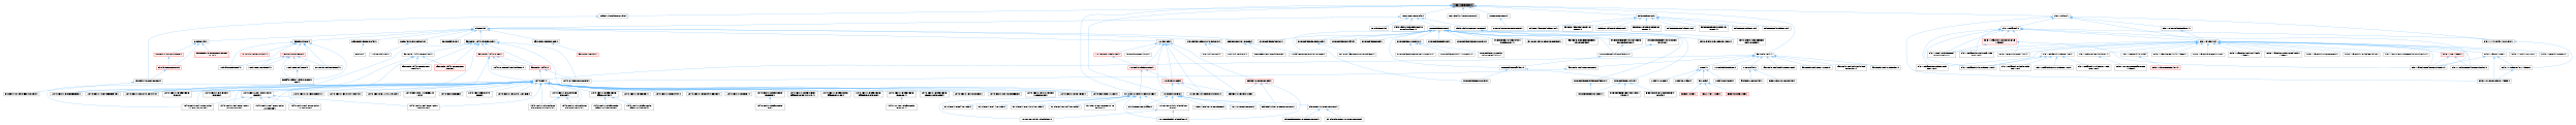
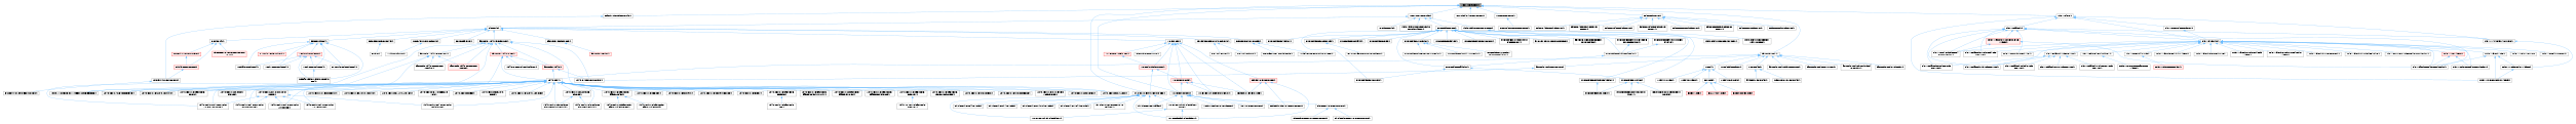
  digraph {
    fontname="DejaVu Sans"
    node [color=grey40 fillcolor=white fontname="DejaVu Sans" fontsize=10 shape=box style=filled]
    edge [color=steelblue1 dir=back fontname="DejaVu Sans" fontsize=10 labelfontname=Helvetica labelfontsize=10 style=solid]
    n1 [color=gray40 fillcolor=grey60 fontcolor=black height=0.2 label="WeakInterfacePtr.h" width=0.4]
    n2 [height=0.2 label="ActorInstanceHandle.h" width=0.4]
    n3 [height=0.2 label="MoverComponent.h" width=0.4]
    n4 [height=0.2 label="PhysicsMoverSimulationTypes.h" width=0.4]
    n5 [height=0.2 label="AssetDragDropOp.h" width=0.4]
    n6 [height=0.2 label="CrowdFollowingComponent.h" width=0.4]
    n7 [height=0.2 label="EpicRtcObserver.h" width=0.4]
    n8 [height=0.2 label="GameplayTask.h" width=0.4]
    n9 [height=0.2 label="RigVMClient.h" width=0.4]
    n10 [height=0.2 label="SafePhysicsObjectHandle.h" width=0.4]
    n11 [height=0.2 label="HitResult.h" width=0.4]
    n12 [height=0.2 label="LightWeightInstanceBlueprint\lFunctionLibrary.h" width=0.4]
    n13 [height=0.2 label="LightWeightInstanceManager.h" width=0.4]
    n14 [height=0.2 label="OverlapResult.h" width=0.4]
    n15 [height=0.2 label="SmartObjectTypes.h" width=0.4]
    n16 [height=0.2 label="CharacterMoverComponent.h" width=0.4]
    n17 [height=0.2 label="MotionWarpingMoverAdapter.h" width=0.4]
    n18 [height=0.2 label="MoverNetworkPhysicsLiaison\lBase.h" width=0.4]
    n19 [height=0.2 label="NavMoverComponent.h" width=0.4]
    n20 [height=0.2 label="PathedPhysicsMoverComponent.h" width=0.4]
    n21 [height=0.2 label="PhysicsStanceModifier.h" width=0.4]
    n22 [height=0.2 label="MoverNetworkPhysicsLiaison.h" width=0.4]
    n23 [height=0.2 label="MoverPathedPhysicsLiaison.h" width=0.4]
    n24 [height=0.2 label="PhysicsDrivenFallingMode.h" width=0.4]
    n25 [height=0.2 label="PhysicsDrivenFlyingMode.h" width=0.4]
    n26 [height=0.2 label="PhysicsDrivenSwimmingMode.h" width=0.4]
    n27 [height=0.2 label="PhysicsDrivenWalkingMode.h" width=0.4]
    n28 [height=0.2 label="PhysicsMoverManagerAsync\lCallback.h" width=0.4]
    n29 [height=0.2 label="ExternalContentDragDropOp.h" width=0.4]
    n30 [height=0.2 label="EpicRtcAudioTrackObserver.h" width=0.4]
    n31 [height=0.2 label="EpicRtcAudioTrackObserver\lFactory.h" width=0.4]
    n32 [height=0.2 label="EpicRtcDataTrackObserver.h" width=0.4]
    n33 [height=0.2 label="EpicRtcDataTrackObserver\lFactory.h" width=0.4]
    n34 [height=0.2 label="EpicRtcRoomObserver.h" width=0.4]
    n35 [height=0.2 label="EpicRtcSessionObserver.h" width=0.4]
    n36 [height=0.2 label="EpicRtcVideoTrackObserver.h" width=0.4]
    n37 [height=0.2 label="EpicRtcVideoTrackObserver\lFactory.h" width=0.4]
    n38 [height=0.2 label="AbilityTask.h" width=0.4]
    n39 [height=0.2 label="AIController.h" width=0.4]
    n40 [height=0.2 label="AITask.h" width=0.4]
    n41 [height=0.2 label="GameplayTask_ClaimResource.h" width=0.4]
    n42 [height=0.2 label="GameplayTask_SpawnActor.h" width=0.4]
    n43 [height=0.2 label="GameplayTask_TimeLimited\lExecution.h" width=0.4]
    n44 [height=0.2 label="GameplayTask_WaitDelay.h" width=0.4]
    n45 [height=0.2 label="GameplayTasksComponent.h" width=0.4]
    n46 [height=0.2 label="UnrealEdSharedPCH.h" width=0.4]
    n47 [height=0.2 label="RigVMBlueprint.h" width=0.4]
    n48 [height=0.2 label="SRigVMSwapFunctionsWidget.h" width=0.4]
    n49 [height=0.2 label="RigVMEdGraph.h" width=0.4]
    n50 [height=0.2 label="RigVMMinimalEnvironment.h" width=0.4]
    n51 [height=0.2 label="RigVMExternalDependency.h" width=0.4]
    n52 [height=0.2 label="ClusterUnionComponent.h" width=0.4]
    n53 [height=0.2 label="BaseBrushTool.h" width=0.4]
    n54 [height=0.2 label="DamageEvents.h" width=0.4]
    n55 [height=0.2 label="DebugCameraController.h" width=0.4]
    n56 [height=0.2 label="DragAlignmentMechanic.h" width=0.4]
    n57 [height=0.2 label="GameplayAbilityTargetTypes.h" width=0.4]
    n58 [height=0.2 label="GameplayStaticsTypes.h" width=0.4]
    n59 [height=0.2 label="MoverTypes.h" width=0.4]
    n60 [height=0.2 label="OverlapInfo.h" width=0.4]
    n61 [height=0.2 label="PlaneDistanceFromHitMechanic.h" width=0.4]
    n62 [height=0.2 label="SceneSnappingManager.h" width=0.4]
    n63 [height=0.2 label="LightWeightInstanceStatic\lMeshManager.h" width=0.4]
    n64 [height=0.2 label="LightWeightInstanceSubsystem.h" width=0.4]
    n65 [height=0.2 label="EnvQueryItemType_SmartObject.h" width=0.4]
    n66 [height=0.2 label="GameplayDebuggerCategory\l_SmartObject.h" width=0.4]
    n67 [height=0.2 label="SmartObjectAnnotation.h" width=0.4]
    n68 [height=0.2 label="SmartObjectBindingCollection.h" width=0.4]
    n69 [height=0.2 label="SmartObjectDefinition.h" width=0.4]
    n70 [height=0.2 label="SmartObjectComponent.h" width=0.4]
    n71 [height=0.2 label="SmartObjectRuntime.h" width=0.4]
    n72 [height=0.2 label="SmartObjectCollection.h" width=0.4]
    n73 [height=0.2 label="SmartObjectDefinitionBindable\lStructDescriptor.h" width=0.4]
    n74 [height=0.2 label="SmartObjectDefinitionProperty\lBinding.h" width=0.4]
    n75 [height=0.2 label="SmartObjectHashGrid.h" width=0.4]
    n76 [height=0.2 label="SmartObjectOctree.h" width=0.4]
    n77 [height=0.2 label="SmartObjectPersistentCollection.h" width=0.4]
    n78 [height=0.2 label="SmartObjectRequestTypes.h" width=0.4]
    n79 [height=0.2 label="SmartObjectSettings.h" width=0.4]
    n80 [height=0.2 label="SmartObjectUserComponent.h" width=0.4]
    n81 [height=0.2 label="SmartObjectWorldCondition\lSlotTagQuery.h" width=0.4]
    n82 [height=0.2 label="DataflowEditorWeightMapPaint\lTool.h" width=0.4]
    n83 [color=red fillcolor="#FFF0F0" height=0.2 label="DynamicMeshBrushTool.h" width=0.4]
    n84 [height=0.2 label="DynamicMeshSculptTool.h" width=0.4]
    n85 [height=0.2 label="MeshGroupPaintTool.h" width=0.4]
    n86 [color=red fillcolor="#FFF0F0" height=0.2 label="MeshSculptToolBase.h" width=0.4]
    n87 [height=0.2 label="MeshVertexPaintTool.h" width=0.4]
    n88 [height=0.2 label="MeshVertexSculptTool.h" width=0.4]
    n89 [height=0.2 label="Engine.h" width=0.4]
    n90 [height=0.2 label="MultiTransformer.h" width=0.4]
    n91 [height=0.2 label="AbilitySystemComponent.h" width=0.4]
    n92 [height=0.2 label="AbilityTask_ApplyRootMotion\lMoveToActorForce.h" width=0.4]
    n93 [height=0.2 label="AbilityTask_SpawnActor.h" width=0.4]
    n94 [color=red fillcolor="#FFF0F0" height=0.2 label="GameplayAbility.h" width=0.4]
    n95 [height=0.2 label="GameplayAbilityTargetActor.h" width=0.4]
    n96 [height=0.2 label="GameplayAbilityTargetActor\l_Radius.h" width=0.4]
    n97 [color=red fillcolor="#FFF0F0" height=0.2 label="GameplayAbilityTargetActor\l_Trace.h" width=0.4]
    n98 [color=red fillcolor="#FFF0F0" height=0.2 label="GameplayAbilityTypes.h" width=0.4]
    n99 [height=0.2 label="AbilityTask_WaitAbilityCommit.h" width=0.4]
    n100 [color=red fillcolor="#FFF0F0" height=0.2 label="GameplayStatics.h" width=0.4]
    n101 [height=0.2 label="ChaosCharacterInputs.h" width=0.4]
    n102 [color=red fillcolor="#FFF0F0" height=0.2 label="MovementMode.h" width=0.4]
    n103 [height=0.2 label="MoverNetworkPredictionLiaison.h" width=0.4]
    n104 [height=0.2 label="PathedMovementMode.h" width=0.4]
    n105 [color=red fillcolor="#FFF0F0" height=0.2 label="MoverDataModelTypes.h" width=0.4]
    n106 [color=red fillcolor="#FFF0F0" height=0.2 label="MoverSimulationTypes.h" width=0.4]
    n107 [color=red fillcolor="#FFF0F0" height=0.2 label="PathedMovementTypes.h" width=0.4]
    n108 [color=red fillcolor="#FFF0F0" height=0.2 label="CharacterMovementComponent\lAsync.h" width=0.4]
    n109 [color=red fillcolor="#FFF0F0" height=0.2 label="PrimitiveComponent.h" width=0.4]
    n110 [color=red fillcolor="#FFF0F0" height=0.2 label="ScopedMovementUpdate.h" width=0.4]
    n111 [height=0.2 label="DrawPolyPathTool.h" width=0.4]
    n112 [height=0.2 label="DrawPolygonTool.h" width=0.4]
    n113 [height=0.2 label="ModelingSceneSnappingManager.h" width=0.4]
    n114 [height=0.2 label="SceneGeometrySpatialCache.h" width=0.4]
    n115 [height=0.2 label="AbilitySystemBlueprintLibrary.h" width=0.4]
    n116 [height=0.2 label="AbilityTask_VisualizeTargeting.h" width=0.4]
-   n117 [height=0.2 label="AbilityTask_WaitTargetData.h" width=0.4]
+   n117 [height=0.2 label="SRigVMNodePreviewWidget_WaitTargetData.h" width=0.4]
    n118 [height=0.2 label="AbilityTask_WaitGameplay\lEvent.h" width=0.4]
    n119 [height=0.2 label="AbilityTask_ApplyRootMotion\lConstantForce.h" width=0.4]
    n120 [height=0.2 label="AbilityTask_ApplyRootMotion\lJumpForce.h" width=0.4]
    n121 [height=0.2 label="AbilityTask_ApplyRootMotion\lMoveToForce.h" width=0.4]
    n122 [height=0.2 label="AbilityTask_ApplyRootMotion\lRadialForce.h" width=0.4]
    n123 [height=0.2 label="AbilityTask_ApplyRootMotion\l_Base.h" width=0.4]
    n124 [height=0.2 label="AbilityTask_MoveToLocation.h" width=0.4]
    n125 [height=0.2 label="AbilityTask_NetworkSyncPoint.h" width=0.4]
    n126 [height=0.2 label="AbilityTask_PlayAnimAndWait.h" width=0.4]
    n127 [height=0.2 label="AbilityTask_PlayMontageAnd\lWait.h" width=0.4]
    n128 [height=0.2 label="AbilityTask_Repeat.h" width=0.4]
    n129 [height=0.2 label="AbilityTask_StartAbility\lState.h" width=0.4]
    n130 [height=0.2 label="AbilityTask_WaitAbilityActivate.h" width=0.4]
    n131 [height=0.2 label="AbilityTask_WaitAttribute\lChange.h" width=0.4]
    n132 [height=0.2 label="AbilityTask_WaitAttribute\lChangeRatioThreshold.h" width=0.4]
    n133 [height=0.2 label="AbilityTask_WaitAttribute\lChangeThreshold.h" width=0.4]
    n134 [height=0.2 label="AbilityTask_WaitCancel.h" width=0.4]
    n135 [height=0.2 label="AbilityTask_WaitConfirm.h" width=0.4]
    n136 [height=0.2 label="AbilityTask_WaitConfirmCancel.h" width=0.4]
    n137 [height=0.2 label="AbilityTask_WaitDelay.h" width=0.4]
    n138 [height=0.2 label="AbilityTask_WaitGameplay\lEffectApplied.h" width=0.4]
    n139 [height=0.2 label="AbilityTask_WaitGameplay\lEffectBlockedImmunity.h" width=0.4]
    n140 [height=0.2 label="AbilityTask_WaitGameplay\lEffectRemoved.h" width=0.4]
    n141 [height=0.2 label="AbilityTask_WaitGameplay\lEffectStackChange.h" width=0.4]
    n142 [height=0.2 label="AbilityTask_WaitGameplay\lTagBase.h" width=0.4]
    n143 [height=0.2 label="AbilityTask_WaitGameplay\lTagCountChanged.h" width=0.4]
    n144 [height=0.2 label="AbilityTask_WaitGameplay\lTagQuery.h" width=0.4]
    n145 [height=0.2 label="AbilityTask_WaitInputPress.h" width=0.4]
    n146 [height=0.2 label="AbilityTask_WaitInputRelease.h" width=0.4]
    n147 [height=0.2 label="AbilityTask_WaitMovement\lModeChange.h" width=0.4]
    n148 [height=0.2 label="AbilityTask_WaitOverlap.h" width=0.4]
    n149 [height=0.2 label="AbilityTask_WaitVelocity\lChange.h" width=0.4]
    n150 [height=0.2 label="AbilityTask_WaitGameplay\lEffectApplied_Self.h" width=0.4]
    n151 [height=0.2 label="AbilityTask_WaitGameplay\lEffectApplied_Target.h" width=0.4]
    n152 [height=0.2 label="AbilityTask_WaitGameplay\lTag.h" width=0.4]
    n153 [height=0.2 label="AbilityAsync_WaitGameplay\lTagQuery.h" width=0.4]
    n154 [height=0.2 label="ChaosCharacterMoverComponent.h" width=0.4]
    n155 [height=0.2 label="PhysicsCharacterMoverComponent.h" width=0.4]
    n156 [height=0.2 label="ClusterUnionVehicleComponent.h" width=0.4]
    n157 [height=0.2 label="SmartObjectAnnotation\l_SlotUserCollision.h" width=0.4]
    n158 [height=0.2 label="SmartObjectSlotEntranceAnnotation.h" width=0.4]
    n159 [height=0.2 label="SmartObjectSlotLinkAnnotation.h" width=0.4]
    n160 [height=0.2 label="BlackboardKeyType_SOClaim\lHandle.h" width=0.4]
    n161 [height=0.2 label="SmartObjectBlueprintFunction\lLibrary.h" width=0.4]
    n162 [height=0.2 label="SmartObjectSubsystem.h" width=0.4]
    n163 [height=0.2 label="EnvQueryGenerator_SmartObjects.h" width=0.4]
    n164 [height=0.2 label="DetourCrowdAIController.h" width=0.4]
    n165 [height=0.2 label="GridPathAIController.h" width=0.4]
    n166 [height=0.2 label="AITask_LockLogic.h" width=0.4]
    n167 [height=0.2 label="AITask_MoveTo.h" width=0.4]
    n168 [height=0.2 label="AITask_RunEQS.h" width=0.4]
    n169 [height=0.2 label="BTNode.h" width=0.4]
    n170 [color=red fillcolor="#FFF0F0" height=0.2 label="BTAuxiliaryNode.h" width=0.4]
    n171 [color=red fillcolor="#FFF0F0" height=0.2 label="BTCompositeNode.h" width=0.4]
    n172 [color=red fillcolor="#FFF0F0" height=0.2 label="BTTaskNode.h" width=0.4]
    n173 [height=0.2 label="RigVMCommentNodeDetailCustomization.h" width=0.4]
    n174 [height=0.2 label="RigVMEdGraphFunctionRefNode\lSpawner.h" width=0.4]
    n175 [height=0.2 label="RigVMEdGraphNodeSpawner.h" width=0.4]
    n176 [height=0.2 label="RigVMEdGraphUnitNodeSpawner.h" width=0.4]
    n177 [height=0.2 label="RigVMEditorBlueprintLibrary.h" width=0.4]
    n178 [height=0.2 label="RigVMGraphDetailCustomization.h" width=0.4]
    n179 [height=0.2 label="RigVMLocalVariableDetail\lCustomization.h" width=0.4]
    n180 [height=0.2 label="RigVMTreeToolkitNode.h" width=0.4]
    n181 [height=0.2 label="RigVMVariantDetailCustomization.h" width=0.4]
    n182 [height=0.2 label="SRigVMActionMenu.cpp" width=0.4]
    n183 [height=0.2 label="SRigVMDetailsInspector.h" width=0.4]
    n184 [height=0.2 label="SRigVMExecutionStackView.h" width=0.4]
    n185 [height=0.2 label="SRigVMGraphBreakLinksWidget.h" width=0.4]
    n186 [height=0.2 label="SRigVMGraphChangePinType.h" width=0.4]
    n187 [height=0.2 label="SRigVMGraphFunctionBulkEdit\lWidget.h" width=0.4]
    n188 [height=0.2 label="SRigVMGraphFunctionLocalization\lWidget.h" width=0.4]
    n189 [height=0.2 label="SRigVMGraphNode.h" width=0.4]
    n190 [height=0.2 label="SRigVMGraphPinUserDataPath.h" width=0.4]
    n191 [height=0.2 label="SRigVMGraphPinVariableBinding.h" width=0.4]
    n192 [color=red fillcolor="#FFF0F0" height=0.2 label="SRigVMLogWidget.h" width=0.4]
    n193 [height=0.2 label="RigVMEdGraphTemplateNode\lSpawner.h" width=0.4]
    n194 [color=red fillcolor="#FFF0F0" height=0.2 label="SRigVMGraphPinNameListValue\lWidget.h" width=0.4]
    n195 [height=0.2 label="SRigVMNodePreviewWidget.h" width=0.4]
    n196 [height=0.2 label="RigVMEdGraphEnumNodeSpawner.h" width=0.4]
    n197 [height=0.2 label="RigVMEdGraphInvokeEntryNode\lSpawner.h" width=0.4]
    n198 [height=0.2 label="RigVMEdGraphVariableNode\lSpawner.h" width=0.4]
    n199 [height=0.2 label="SRigVMSwapAssetReferences\lWidget.h" width=0.4]
    n200 [color=red fillcolor="#FFF0F0" height=0.2 label="SRigVMChangesTreeView.h" width=0.4]
    n1 -> n2
    n1 -> n3
    n1 -> n4
    n1 -> n5
    n1 -> n6
    n1 -> n7
    n1 -> n8
    n1 -> n9
    n1 -> n10
    n2 -> n11
    n2 -> n12
    n2 -> n13
    n2 -> n14
    n2 -> n15
    n3 -> n16
    n3 -> n17
    n3 -> n18
    n3 -> n19
    n3 -> n20
    n3 -> n21
    n4 -> n18
    n4 -> n21
    n4 -> n22
    n4 -> n23
    n4 -> n24
    n4 -> n25
    n4 -> n26
    n4 -> n27
    n4 -> n28
    n5 -> n29
    n7 -> n30
    n7 -> n31
    n7 -> n32
    n7 -> n33
    n7 -> n34
    n7 -> n35
    n7 -> n36
    n7 -> n37
    n8 -> n38
    n8 -> n39
    n8 -> n40
    n8 -> n41
    n8 -> n42
    n8 -> n43
    n8 -> n44
    n8 -> n45
    n8 -> n46
    n9 -> n47
    n9 -> n48
    n9 -> n49
    n9 -> n50
    n9 -> n51
    n10 -> n52
    n11 -> n53
    n11 -> n54
    n11 -> n55
    n11 -> n56
    n11 -> n57
    n11 -> n58
    n11 -> n59
    n11 -> n60
    n11 -> n61
    n11 -> n62
    n13 -> n63
    n13 -> n64
    n15 -> n65
    n15 -> n66
    n15 -> n67
    n15 -> n68
    n15 -> n69
    n15 -> n70
    n15 -> n71
    n15 -> n72
    n15 -> n73
    n15 -> n74
    n15 -> n75
    n15 -> n76
    n15 -> n77
    n15 -> n78
    n15 -> n79
    n15 -> n80
    n15 -> n81
    n16 -> n154
    n16 -> n155
    n18 -> n22
    n18 -> n23
    n38 -> n92
    n38 -> n93
    n38 -> n99
    n38 -> n116
    n38 -> n117
    n38 -> n118
    n38 -> n119
    n38 -> n120
    n38 -> n121
    n38 -> n122
    n38 -> n123
    n38 -> n124
    n38 -> n125
    n38 -> n126
    n38 -> n127
    n38 -> n128
    n38 -> n129
    n38 -> n130
    n38 -> n131
    n38 -> n132
    n38 -> n133
    n38 -> n134
    n38 -> n135
    n38 -> n136
    n38 -> n137
    n38 -> n138
    n38 -> n139
    n38 -> n140
    n38 -> n141
    n38 -> n142
    n38 -> n143
    n38 -> n144
    n38 -> n145
    n38 -> n146
    n38 -> n147
    n38 -> n148
    n38 -> n149
    n39 -> n164
    n39 -> n165
    n40 -> n166
    n40 -> n167
    n40 -> n168
    n40 -> n169
    n45 -> n91
    n47 -> n173
    n47 -> n174
    n47 -> n175
    n47 -> n176
    n47 -> n177
    n47 -> n178
    n47 -> n179
    n47 -> n180
    n47 -> n181
    n47 -> n182
    n47 -> n183
    n47 -> n184
    n47 -> n185
    n47 -> n186
    n47 -> n187
    n47 -> n188
    n47 -> n189
    n47 -> n190
    n47 -> n191
    n47 -> n192
    n49 -> n47
    n49 -> n50
    n49 -> n174
    n49 -> n176
    n49 -> n178
    n49 -> n179
    n49 -> n184
    n49 -> n193
    n49 -> n194
    n50 -> n195
    n51 -> n47
    n52 -> n156
    n53 -> n82
    n53 -> n83
    n53 -> n84
    n53 -> n85
    n53 -> n86
    n53 -> n87
    n53 -> n88
    n55 -> n89
    n56 -> n90
    n57 -> n91
    n57 -> n92
    n57 -> n93
    n57 -> n94
    n57 -> n95
    n57 -> n96
    n57 -> n97
    n57 -> n98
    n57 -> n99
    n58 -> n100
    n59 -> n3
    n59 -> n101
    n59 -> n102
    n59 -> n103
    n59 -> n104
    n59 -> n105
    n59 -> n106
    n59 -> n107
    n60 -> n108
    n60 -> n109
    n60 -> n110
    n61 -> n111
    n61 -> n112
    n62 -> n113
    n62 -> n114
    n67 -> n157
    n67 -> n158
    n67 -> n159
    n68 -> n69
    n69 -> n70
    n69 -> n71
    n71 -> n160
    n71 -> n161
    n71 -> n162
    n73 -> n68
    n74 -> n68
    n77 -> n162
    n78 -> n163
    n86 -> n82
    n86 -> n84
    n86 -> n85
    n86 -> n87
    n86 -> n88
    n87 -> n82
    n94 -> n38
    n94 -> n91
    n95 -> n96
    n95 -> n97
    n95 -> n116
    n95 -> n117
    n98 -> n38
    n98 -> n94
    n98 -> n115
    n98 -> n118
    n102 -> n3
    n102 -> n103
    n102 -> n104
    n105 -> n106
    n106 -> n4
    n106 -> n102
    n107 -> n20
    n107 -> n23
    n107 -> n104
    n109 -> n52
    n110 -> n109
    n123 -> n92
    n123 -> n119
    n123 -> n120
    n123 -> n121
    n123 -> n122
    n131 -> n132
    n131 -> n133
    n138 -> n150
    n138 -> n151
    n142 -> n152
    n144 -> n153
    n169 -> n170
    n169 -> n171
    n169 -> n172
    n175 -> n176
    n175 -> n193
    n175 -> n196
    n175 -> n197
    n175 -> n198
    n177 -> n199
    n180 -> n200
    n189 -> n48
    n189 -> n178
    n189 -> n195
    n192 -> n178
    n192 -> n181
    n194 -> n178
    n194 -> n179
    n195 -> n48
  }
